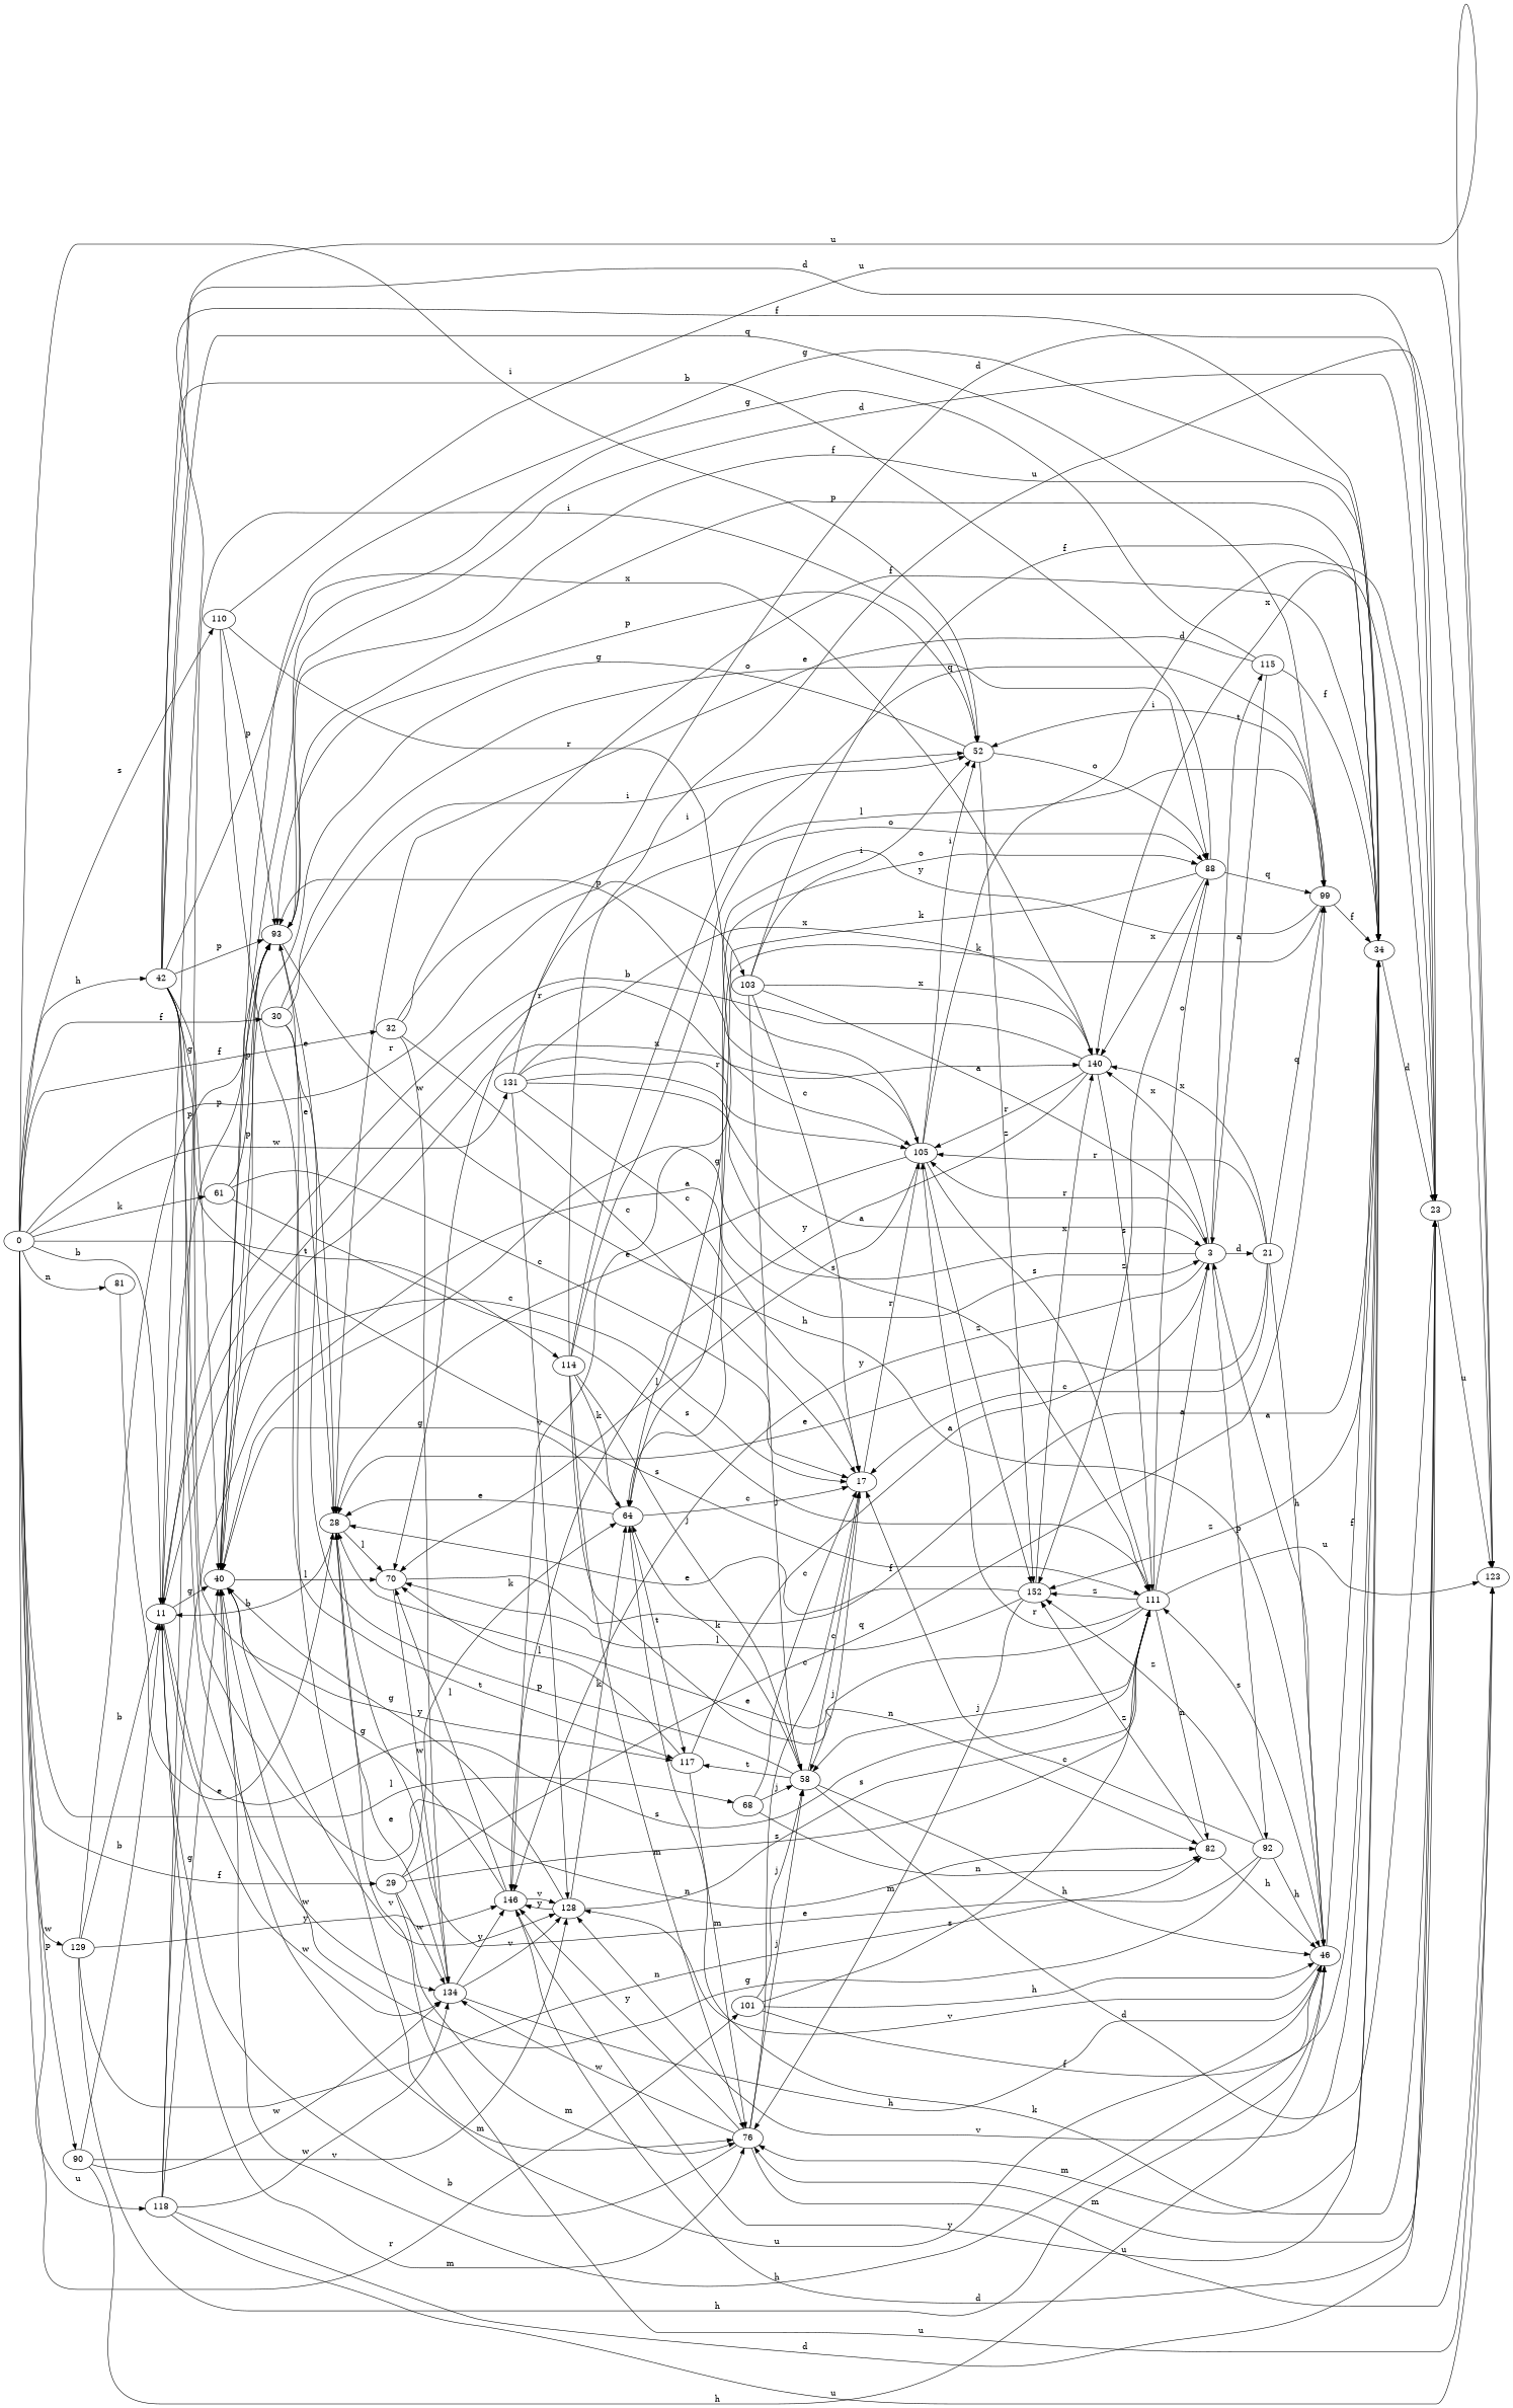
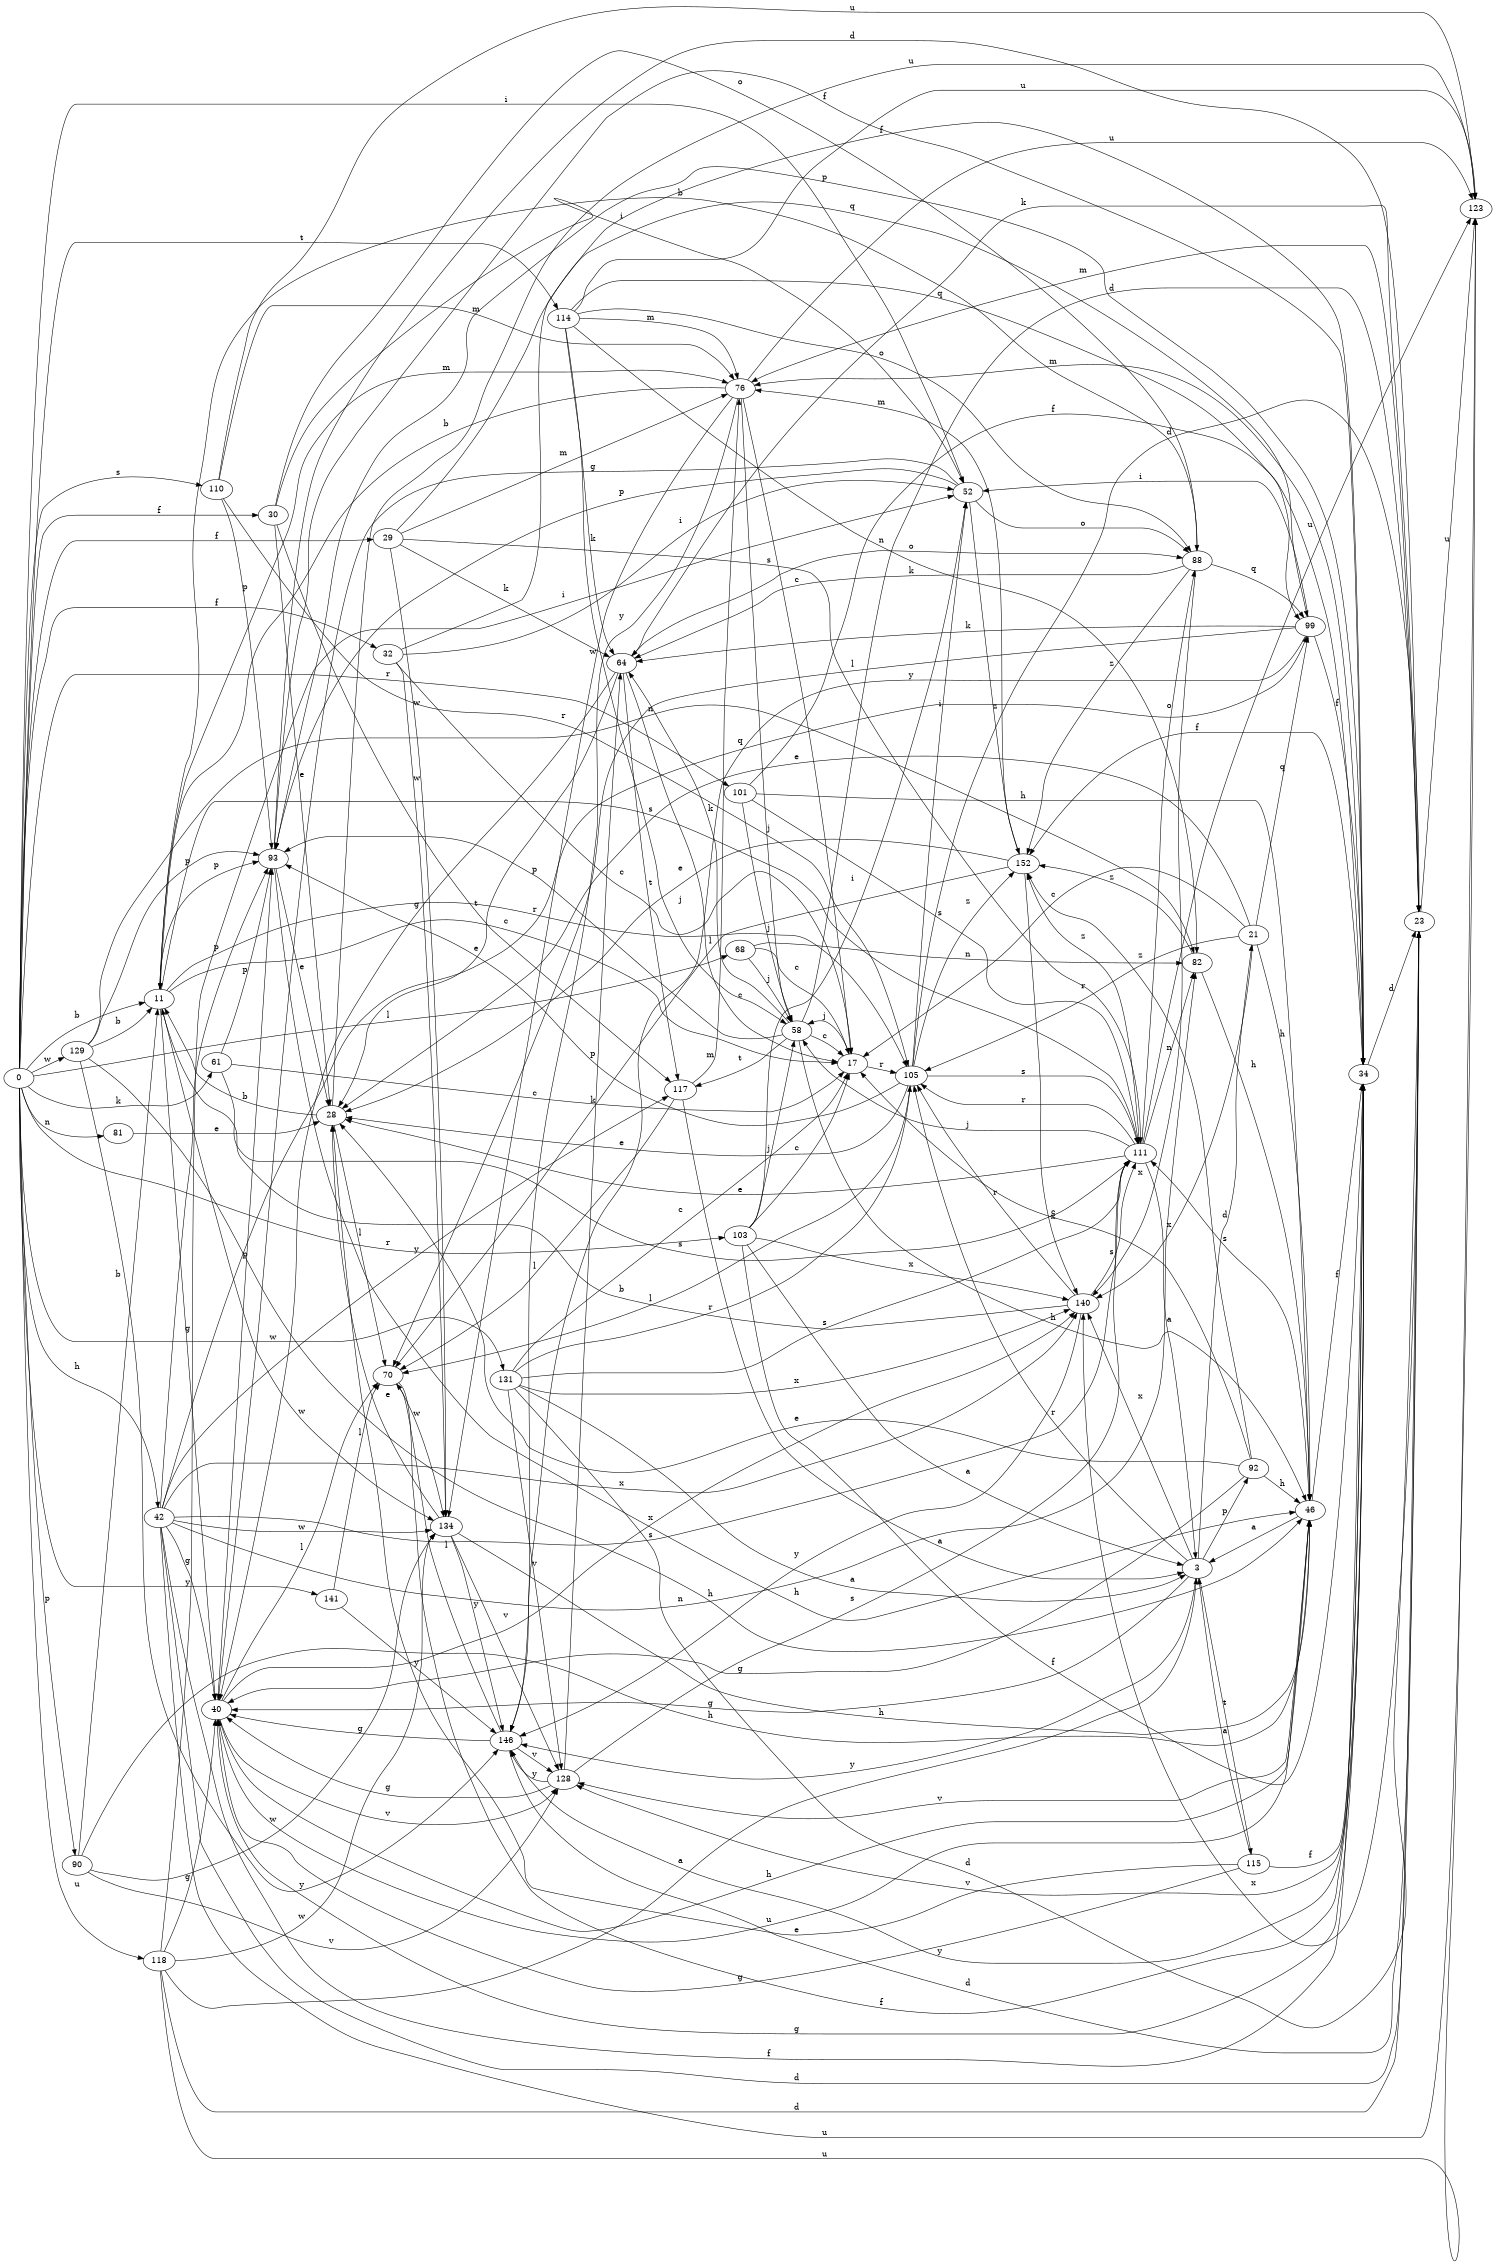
  strict digraph {
    rankdir=LR
    0
    11
    29
    30
    32
    42
    52
    61
    68
    81
    90
    101
    103
    110
    114
    118
    129
    131
+   141
    40
    105
    17
    76
    93
    111
    134
    99
    64
    28
    88
    117
    34
    140
    23
    123
    82
    152
    58
    46
    128
    n41 [label=3]
    146
    70
    21
    92
    115
    0 -> 11 [label=b]
    0 -> 29 [label=f]
    0 -> 30 [label=f]
    0 -> 32 [label=f]
    0 -> 42 [label=h]
    0 -> 52 [label=i]
    0 -> 61 [label=k]
    0 -> 68 [label=l]
    0 -> 81 [label=n]
    0 -> 90 [label=p]
    0 -> 101 [label=r]
    0 -> 103 [label=r]
    0 -> 110 [label=s]
    0 -> 114 [label=t]
    0 -> 118 [label=u]
    0 -> 129 [label=w]
    0 -> 131 [label=w]
+   0 -> 141 [label=y]
    11 -> 40 [label=g]
    11 -> 105 [label=r]
    11 -> 17 [label=c]
    11 -> 76 [label=m]
    11 -> 93 [label=p]
    11 -> 111 [label=s]
    11 -> 134 [label=w]
    29 -> 76 [label=m]
    29 -> 111 [label=s]
    29 -> 134 [label=w]
    29 -> 99 [label=q]
    29 -> 64 [label=k]
    30 -> 52 [label=i]
    30 -> 28 [label=e]
    30 -> 88 [label=o]
    30 -> 117 [label=t]
    32 -> 52 [label=i]
    32 -> 17 [label=c]
    32 -> 134 [label=w]
    32 -> 34 [label=f]
    42 -> 40 [label=g]
    42 -> 93 [label=p]
    42 -> 111 [label=s]
    42 -> 134 [label=w]
    42 -> 99 [label=q]
    42 -> 117 [label=y]
    42 -> 34 [label=f]
    42 -> 140 [label=x]
    42 -> 23 [label=d]
    42 -> 123 [label=u]
    42 -> 82 [label=n]
    52 -> 40 [label=g]
    52 -> 93 [label=p]
    52 -> 88 [label=o]
    52 -> 152 [label=z]
    61 -> 17 [label=c]
    61 -> 93 [label=p]
    61 -> 111 [label=s]
    68 -> 17 [label=c]
    68 -> 82 [label=n]
    68 -> 58 [label=j]
    81 -> 28 [label=e]
    90 -> 11 [label=b]
    90 -> 134 [label=w]
    90 -> 46 [label=h]
    90 -> 128 [label=v]
    101 -> 111 [label=s]
    101 -> 34 [label=f]
    101 -> 58 [label=j]
    101 -> 46 [label=h]
    103 -> 52 [label=i]
    103 -> 17 [label=c]
    103 -> 34 [label=f]
    103 -> 140 [label=x]
    103 -> 58 [label=j]
    103 -> n41 [label=a]
    110 -> 105 [label=r]
    110 -> 76 [label=m]
    110 -> 93 [label=p]
    110 -> 123 [label=u]
    114 -> 76 [label=m]
    114 -> 99 [label=q]
    114 -> 64 [label=k]
    114 -> 88 [label=o]
    114 -> 123 [label=u]
    114 -> 82 [label=n]
    114 -> 58 [label=j]
    118 -> 52 [label=i]
    118 -> 40 [label=g]
    118 -> 134 [label=w]
    118 -> 23 [label=d]
    118 -> 123 [label=u]
    118 -> n41 [label=a]
    129 -> 11 [label=b]
    129 -> 93 [label=p]
    129 -> 82 [label=n]
    129 -> 46 [label=h]
    129 -> 146 [label=y]
    131 -> 105 [label=r]
    131 -> 17 [label=c]
    131 -> 111 [label=s]
    131 -> 140 [label=x]
    131 -> 23 [label=d]
    131 -> 128 [label=v]
    131 -> n41 [label=a]
+   141 -> 146 [label=y]
+   141 -> 70 [label=l]
    40 -> 93 [label=p]
    40 -> 140 [label=x]
    40 -> 46 [label=h]
    40 -> 128 [label=v]
    40 -> 70 [label=l]
    105 -> 52 [label=i]
    105 -> 93 [label=p]
    105 -> 111 [label=s]
    105 -> 28 [label=e]
    105 -> 23 [label=d]
    105 -> 152 [label=z]
    105 -> 70 [label=l]
    17 -> 105 [label=r]
    17 -> 58 [label=j]
    76 -> 11 [label=b]
    76 -> 17 [label=c]
    76 -> 134 [label=w]
    76 -> 123 [label=u]
    76 -> 58 [label=j]
    76 -> 146 [label=y]
    93 -> 28 [label=e]
    93 -> 34 [label=f]
    93 -> 23 [label=d]
    93 -> 46 [label=h]
    111 -> 105 [label=r]
    111 -> 28 [label=e]
    111 -> 88 [label=o]
    111 -> 123 [label=u]
    111 -> 82 [label=n]
    111 -> 152 [label=z]
    111 -> 58 [label=j]
    111 -> n41 [label=a]
    134 -> 28 [label=e]
    134 -> 46 [label=h]
    134 -> 128 [label=v]
    134 -> 146 [label=y]
    99 -> 52 [label=i]
    99 -> 64 [label=k]
    99 -> 34 [label=f]
    99 -> 146 [label=y]
    99 -> 70 [label=l]
    64 -> 40 [label=g]
    64 -> 17 [label=c]
    64 -> 28 [label=e]
    64 -> 88 [label=o]
    64 -> 117 [label=t]
    28 -> 11 [label=b]
    28 -> 123 [label=u]
    28 -> 70 [label=l]
    88 -> 11 [label=b]
    88 -> 99 [label=q]
    88 -> 64 [label=k]
    88 -> 140 [label=x]
    88 -> 152 [label=z]
    117 -> 76 [label=m]
    117 -> n41 [label=a]
    117 -> 70 [label=l]
    34 -> 40 [label=g]
    34 -> 76 [label=m]
    34 -> 93 [label=p]
    34 -> 23 [label=d]
-   34 -> 152 [label=z]
+   34 -> 152 [label=f]
    34 -> 128 [label=v]
    34 -> 146 [label=y]
    140 -> 11 [label=b]
    140 -> 105 [label=r]
    140 -> 111 [label=s]
    140 -> 146 [label=y]
    23 -> 76 [label=m]
    23 -> 64 [label=k]
    23 -> 140 [label=x]
    23 -> 123 [label=u]
    82 -> 152 [label=z]
    82 -> 46 [label=h]
    152 -> 76 [label=m]
    152 -> 28 [label=e]
    152 -> 140 [label=x]
    152 -> 70 [label=l]
    58 -> 17 [label=c]
    58 -> 93 [label=p]
    58 -> 64 [label=k]
    58 -> 117 [label=t]
    58 -> 23 [label=d]
    58 -> 46 [label=h]
    46 -> 40 [label=u]
    46 -> 111 [label=s]
    46 -> 34 [label=f]
    46 -> 128 [label=v]
    46 -> n41 [label=a]
    128 -> 40 [label=g]
    128 -> 111 [label=s]
    128 -> 64 [label=k]
    128 -> 146 [label=y]
    n41 -> 40 [label=g]
    n41 -> 105 [label=r]
    n41 -> 140 [label=x]
    n41 -> 146 [label=y]
    n41 -> 21 [label=d]
    n41 -> 92 [label=p]
    n41 -> 115 [label=t]
    146 -> 40 [label=g]
    146 -> 23 [label=d]
    146 -> 128 [label=v]
    146 -> 70 [label=l]
    70 -> 134 [label=w]
    70 -> 34 [label=f]
    21 -> 105 [label=r]
    21 -> 17 [label=c]
    21 -> 99 [label=q]
    21 -> 28 [label=e]
    21 -> 140 [label=x]
    21 -> 46 [label=h]
    92 -> 40 [label=g]
    92 -> 17 [label=c]
    92 -> 28 [label=e]
    92 -> 152 [label=z]
    92 -> 46 [label=h]
    115 -> 40 [label=g]
    115 -> 28 [label=e]
    115 -> 34 [label=f]
    115 -> n41 [label=a]
  }
